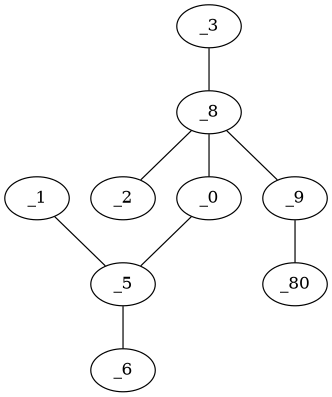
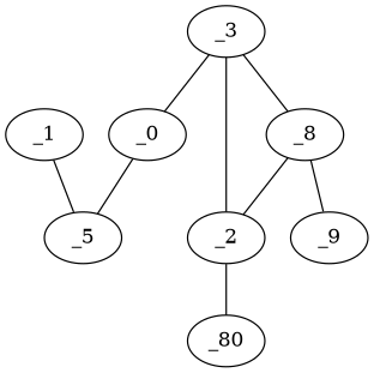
  graph {
    node [charge=0 chem=1 symbol="C  " x=3.7601 y=-0.9081]
    edge [valence=1]
    _1 [chem=2 symbol="O  " x=3.2601]
    _5 [x=4.2601]
    _2 [x=2.9511 y=0.0429]
    _3 [y=0.6307]
    n5 [chem=4 label=_80 symbol="N  " x=2 y=0.3519]
-   _6 [x=4.8479 y=-1.7172]
    n7 [chem=4 label=_0 symbol="N  " x=4.5691 y=0.0429]
    _8 [y=1.6307]
    _9 [chem=4 symbol="N  " y=2.6307]
    _1 -- _5
-   _5 -- _6
-   _9 -- n5
-   _8 -- n7
+   _2 -- _3 [valence=2]
+   _2 -- n5
+   _3 -- n7
    _3 -- _8
    n7 -- _5 [valence=2]
    _8 -- _2
    _8 -- _9 [valence=3]
  }
